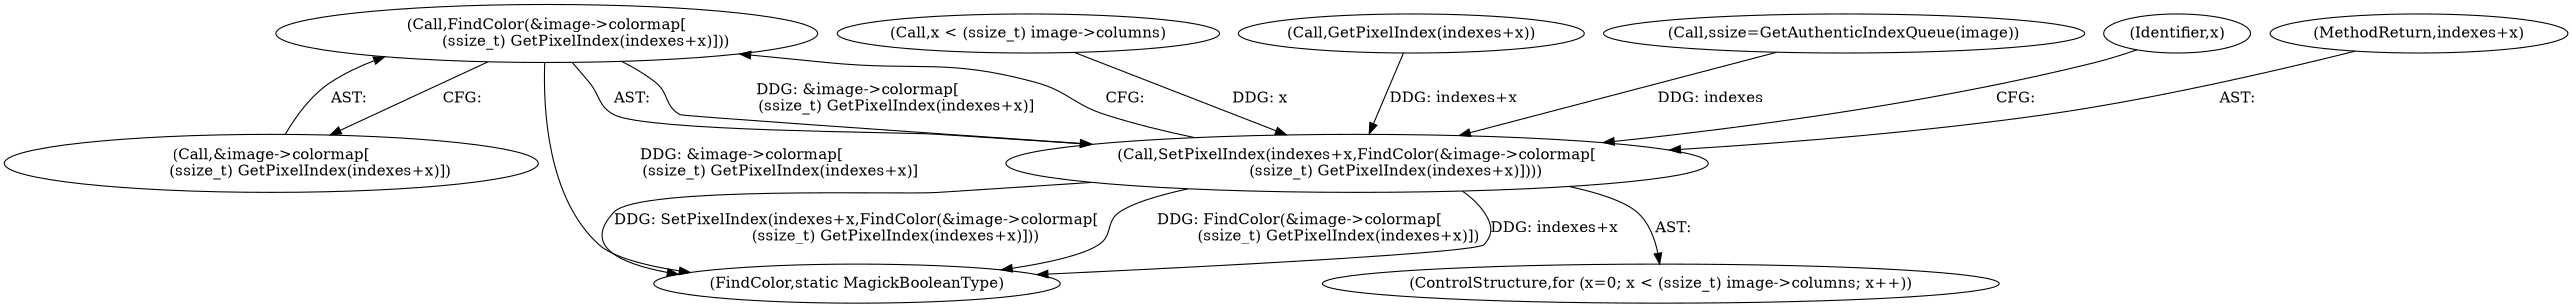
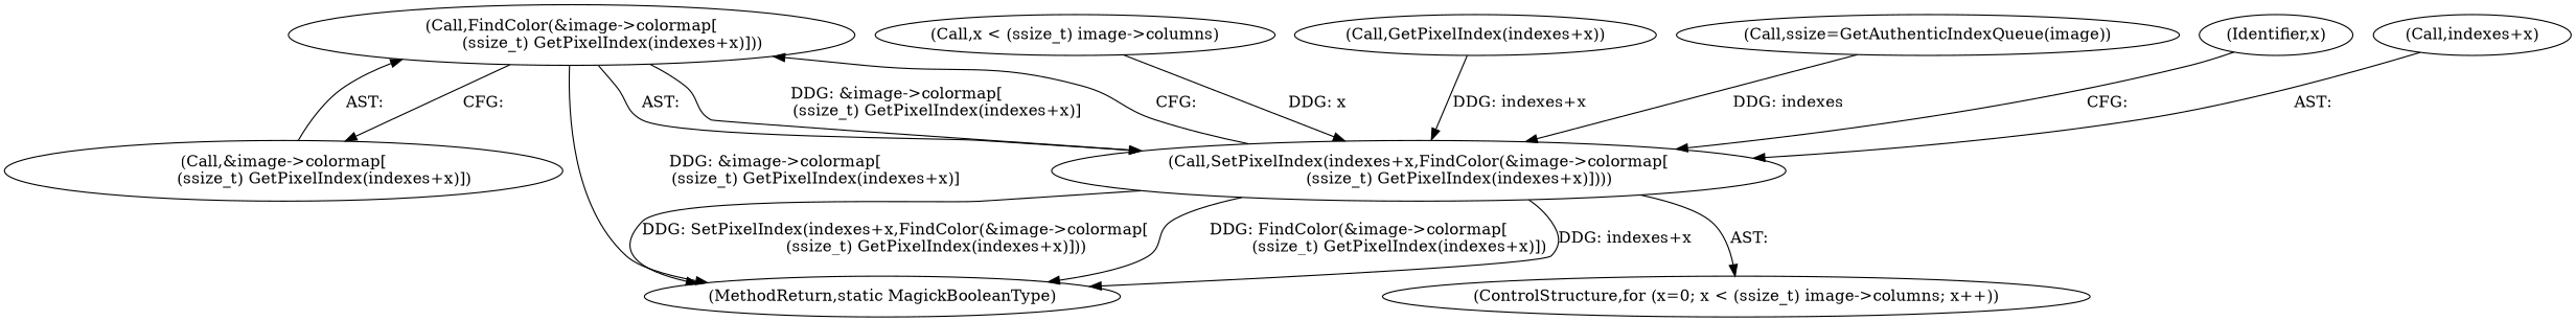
  digraph {
    n1 [label="(Call,FindColor(&image->colormap[\n                (ssize_t) GetPixelIndex(indexes+x)]))"]
    n2 [label="(Call,SetPixelIndex(indexes+x,FindColor(&image->colormap[\n                (ssize_t) GetPixelIndex(indexes+x)])))"]
-   n3 [label="(FindColor,static MagickBooleanType)"]
+   n3 [label="(MethodReturn,static MagickBooleanType)"]
    n4 [label="(Call,&image->colormap[\n                (ssize_t) GetPixelIndex(indexes+x)])"]
    n5 [label="(ControlStructure,for (x=0; x < (ssize_t) image->columns; x++))"]
    n6 [label="(Call,x < (ssize_t) image->columns)"]
    n7 [label="(Call,GetPixelIndex(indexes+x))"]
    n8 [label="(Call,ssize=GetAuthenticIndexQueue(image))"]
    n9 [label="(Identifier,x)"]
-   n10 [label="(MethodReturn,indexes+x)"]
+   n10 [label="(Call,indexes+x)"]
    n1 -> n2 [label="AST: "]
    n1 -> n2 [label="DDG: &image->colormap[\n                (ssize_t) GetPixelIndex(indexes+x)]"]
    n1 -> n3 [label="DDG: &image->colormap[\n                (ssize_t) GetPixelIndex(indexes+x)]"]
    n1 -> n4 [label="CFG: "]
    n2 -> n1 [label="CFG: "]
    n2 -> n3 [label="DDG: indexes+x"]
    n2 -> n3 [label="DDG: SetPixelIndex(indexes+x,FindColor(&image->colormap[\n                (ssize_t) GetPixelIndex(indexes+x)]))"]
    n2 -> n3 [label="DDG: FindColor(&image->colormap[\n                (ssize_t) GetPixelIndex(indexes+x)])"]
    n2 -> n5 [label="AST: "]
    n4 -> n1 [label="AST: "]
    n6 -> n2 [label="DDG: x"]
    n7 -> n2 [label="DDG: indexes+x"]
    n8 -> n2 [label="DDG: indexes"]
    n9 -> n2 [label="CFG: "]
    n10 -> n2 [label="AST: "]
  }
